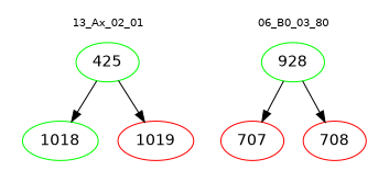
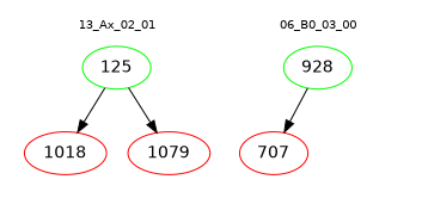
  digraph {
    fontname="DejaVu Sans"
    node [color=red fontname="DejaVu Sans"]
    edge [color=black fontname="DejaVu Sans"]
-   n1 [color=green label=425]
-   n2 [color=green label=1018]
-   n3 [label=1019]
+   n1 [color=green label=125]
+   n2 [label=1018]
+   n3 [label=1079]
    n4 [color=green label=928]
    n5 [label=707]
-   n6 [label=708]
    subgraph cluster_1 {
      color=white
      fontsize=10
      label="13_Ax_02_01"
      n1
      n2
      n3
    }
    subgraph cluster_2 {
      color=white
      fontsize=10
-     label="06_B0_03_80"
+     label="06_B0_03_00"
      n4
      n5
-     n6
    }
    n1 -> n2
    n1 -> n3
    n4 -> n5
-   n4 -> n6
  }
